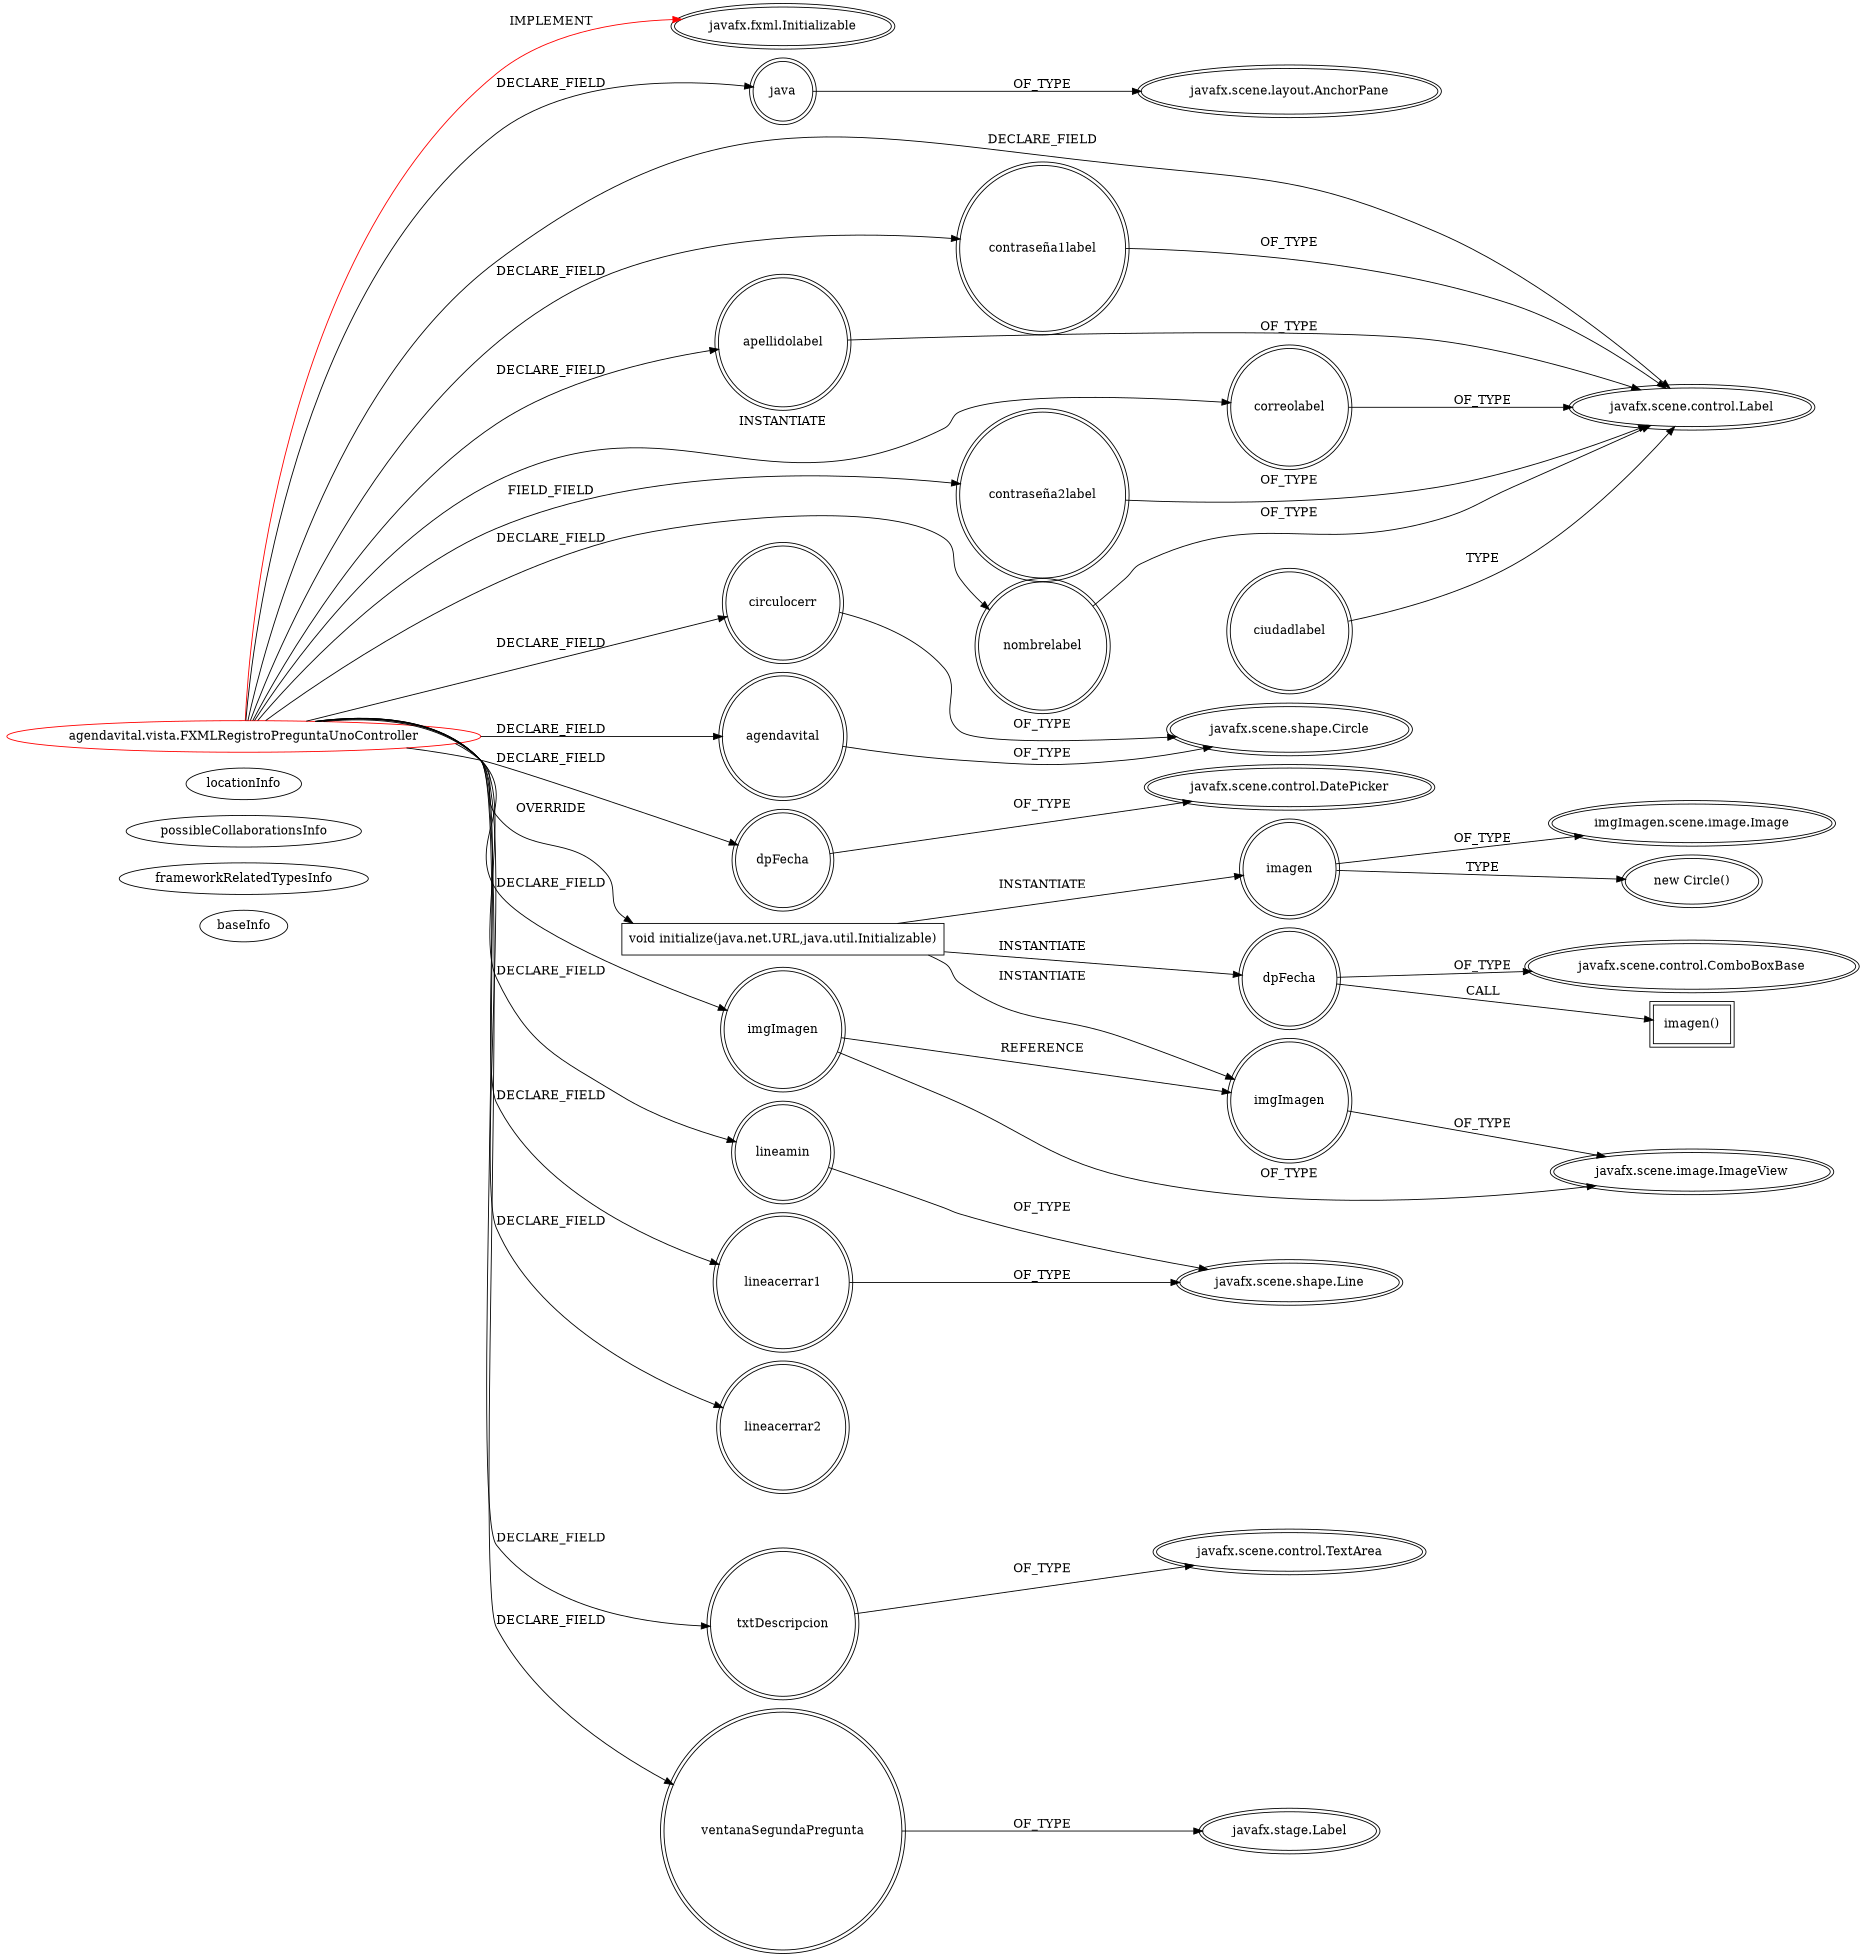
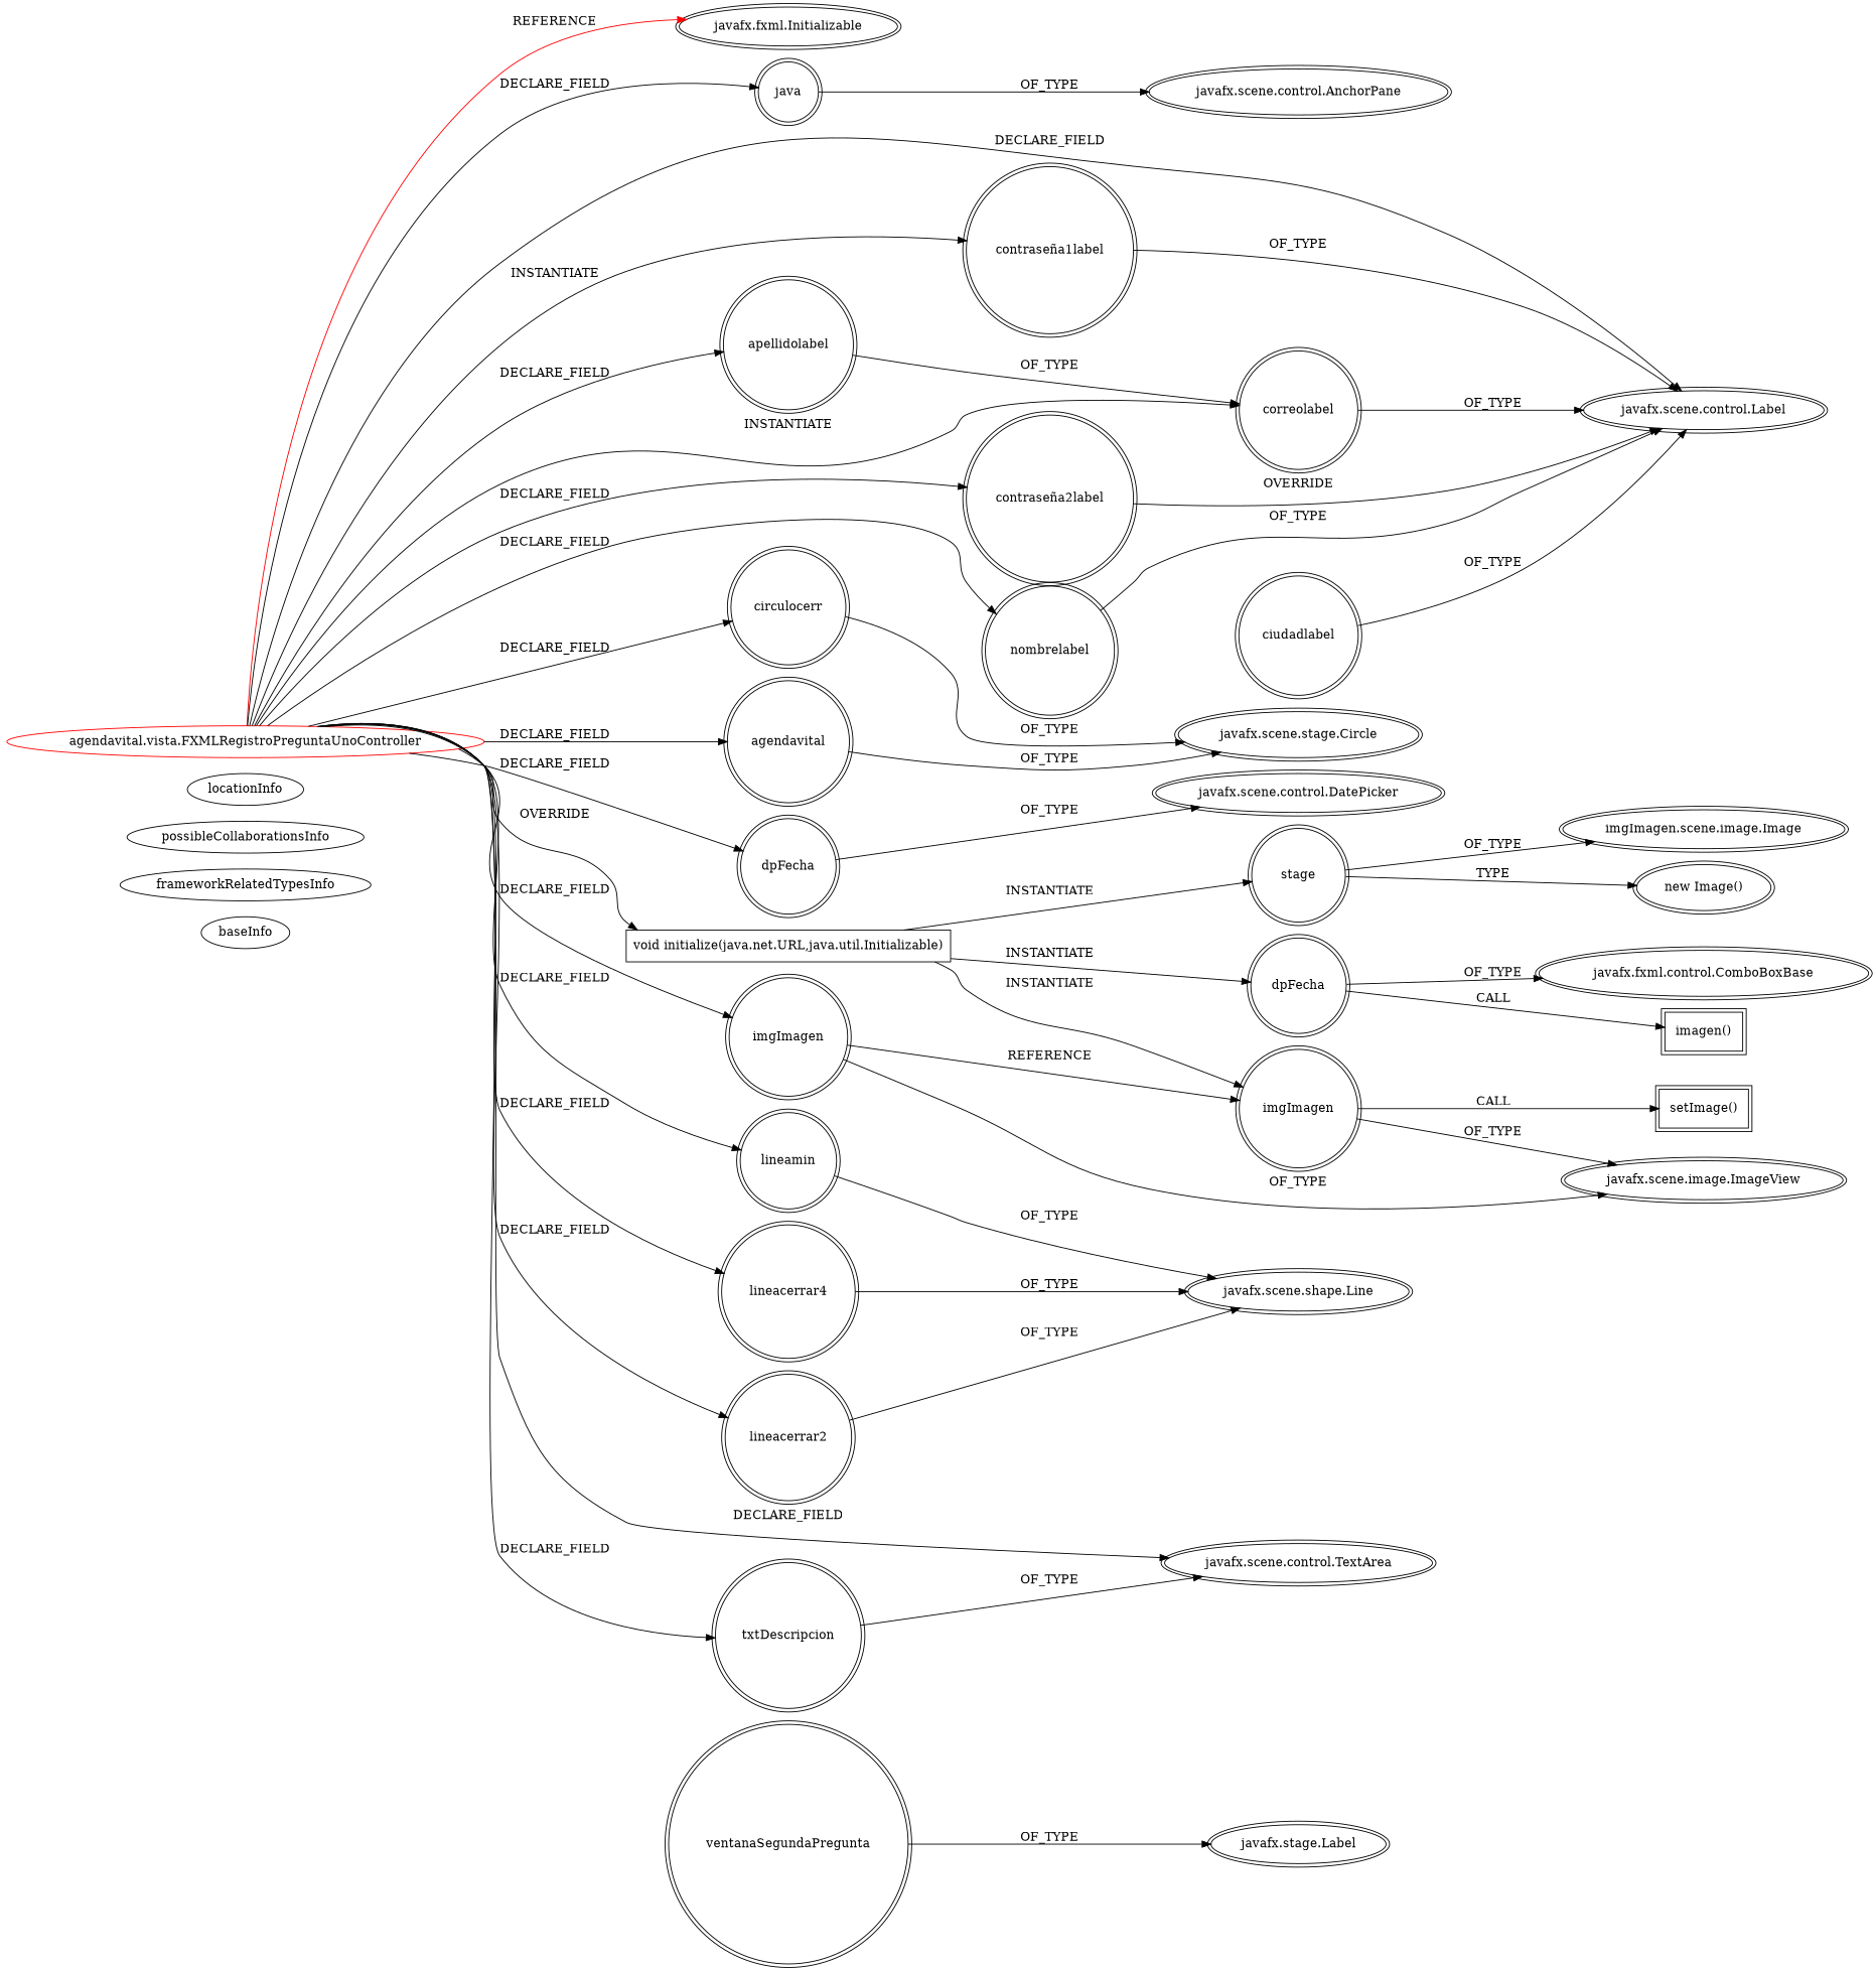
  digraph {
    rankdir=LR
    node [isFrameworkType=true vertexType=FIELD_DECLARATION peripheries=2 shape=circle]
    baseInfo [category=extension_graph graphId=3390 isAnonymous=false possibleRelation=false isFrameworkType="" vertexType="" peripheries="" shape=""]
    frameworkRelatedTypesInfo [0="javafx.fxml.Initializable" isFrameworkType="" vertexType="" peripheries="" shape=""]
    possibleCollaborationsInfo [isFrameworkType="" vertexType="" peripheries="" shape=""]
    locationInfo [contextSignature=FXMLRegistroPreguntaUnoController filePath="/josesoler7-agendavital/agendavital-master/src/agendavital/vista/FXMLRegistroPreguntaUnoController.java" graphId=3390 projectName="josesoler7-agendavital" isFrameworkType="" vertexType="" peripheries="" shape=""]
    n5 [color=red isFrameworkType=false label="agendavital.vista.FXMLRegistroPreguntaUnoController" vertexType=ROOT_CLIENT_CLASS_DECLARATION peripheries="" shape=""]
    n6 [label="javafx.fxml.Initializable" vertexType=FRAMEWORK_INTERFACE_TYPE shape=""]
    n7 [label=java]
    n8 [label=apellidolabel]
    n9 [label=circulocerr]
    n10 [label=agendavital]
    n11 [label="contraseña1label"]
    n12 [label="contraseña2label"]
    n13 [label=correolabel]
    n14 [label=dpFecha]
    n15 [label=imgImagen]
-   n16 [label=lineacerrar1]
+   n16 [label=lineacerrar4]
    n17 [label=lineacerrar2]
    n18 [label=lineamin]
    n19 [label=nombrelabel]
    n20 [label=txtDescripcion]
    n21 [label=ventanaSegundaPregunta]
    n22 [isFrameworkType=false label="void initialize(java.net.URL,java.util.Initializable)" shape=box vertexType=OVERRIDING_METHOD_DECLARATION peripheries=""]
    n23 [label="javafx.scene.control.Label" vertexType=FRAMEWORK_CLASS_TYPE shape=""]
-   n24 [label="javafx.scene.layout.AnchorPane" vertexType=FRAMEWORK_CLASS_TYPE shape=""]
-   n25 [label="javafx.scene.shape.Circle" vertexType=FRAMEWORK_CLASS_TYPE shape=""]
+   n24 [label="javafx.scene.control.AnchorPane" vertexType=FRAMEWORK_CLASS_TYPE shape=""]
+   n25 [label="javafx.scene.stage.Circle" vertexType=FRAMEWORK_CLASS_TYPE shape=""]
    n26 [label=ciudadlabel]
    n27 [label="javafx.scene.control.DatePicker" vertexType=FRAMEWORK_CLASS_TYPE shape=""]
    n28 [label="javafx.scene.image.ImageView" vertexType=FRAMEWORK_CLASS_TYPE shape=""]
    n29 [label=imgImagen vertexType=VARIABLE_EXPRESION]
    n30 [label="javafx.scene.shape.Line" vertexType=FRAMEWORK_CLASS_TYPE shape=""]
    n31 [label="javafx.scene.control.TextArea" vertexType=FRAMEWORK_CLASS_TYPE shape=""]
    n32 [label="javafx.stage.Label" vertexType=FRAMEWORK_CLASS_TYPE shape=""]
    n33 [label=dpFecha vertexType=VARIABLE_EXPRESION]
-   n34 [label=imagen vertexType=VARIABLE_EXPRESION]
-   n36 [label="javafx.scene.control.ComboBoxBase" vertexType=FRAMEWORK_CLASS_TYPE shape=""]
+   n34 [label=stage vertexType=VARIABLE_EXPRESION]
+   n35 [label="setImage()" shape=box vertexType=INSIDE_CALL]
+   n36 [label="javafx.fxml.control.ComboBoxBase" vertexType=FRAMEWORK_CLASS_TYPE shape=""]
    n37 [label="imagen()" shape=box vertexType=INSIDE_CALL]
    n38 [label="imgImagen.scene.image.Image" vertexType=FRAMEWORK_CLASS_TYPE shape=""]
-   n39 [label="new Circle()" vertexType=CONSTRUCTOR_CALL shape=""]
-   n5 -> n6 [color=red label=IMPLEMENT]
+   n39 [label="new Image()" vertexType=CONSTRUCTOR_CALL shape=""]
+   n5 -> n6 [color=red label=REFERENCE]
    n5 -> n7 [label=DECLARE_FIELD]
    n5 -> n8 [label=DECLARE_FIELD]
    n5 -> n9 [label=DECLARE_FIELD]
    n5 -> n10 [label=DECLARE_FIELD]
-   n5 -> n11 [label=DECLARE_FIELD]
-   n5 -> n12 [label=FIELD_FIELD]
+   n5 -> n11 [label=INSTANTIATE]
+   n5 -> n12 [label=DECLARE_FIELD]
    n5 -> n13 [label=INSTANTIATE]
    n5 -> n14 [label=DECLARE_FIELD]
    n5 -> n15 [label=DECLARE_FIELD]
    n5 -> n16 [label=DECLARE_FIELD]
    n5 -> n17 [label=DECLARE_FIELD]
    n5 -> n18 [label=DECLARE_FIELD]
    n5 -> n19 [label=DECLARE_FIELD]
    n5 -> n20 [label=DECLARE_FIELD]
-   n5 -> n21 [label=DECLARE_FIELD]
+   n5 -> n31 [label=DECLARE_FIELD]
    n5 -> n22 [label=OVERRIDE]
    n5 -> n23 [label=DECLARE_FIELD]
    n7 -> n24 [label=OF_TYPE]
-   n8 -> n23 [label=OF_TYPE]
+   n8 -> n13 [label=OF_TYPE]
    n9 -> n25 [label=OF_TYPE]
    n10 -> n25 [label=OF_TYPE]
    n11 -> n23 [label=OF_TYPE]
-   n12 -> n23 [label=OF_TYPE]
+   n12 -> n23 [label=OVERRIDE]
    n13 -> n23 [label=OF_TYPE]
    n14 -> n27 [label=OF_TYPE]
    n15 -> n28 [label=OF_TYPE]
    n15 -> n29 [label=REFERENCE]
    n16 -> n30 [label=OF_TYPE]
+   n17 -> n30 [label=OF_TYPE]
    n18 -> n30 [label=OF_TYPE]
    n19 -> n23 [label=OF_TYPE]
    n20 -> n31 [label=OF_TYPE]
    n21 -> n32 [label=OF_TYPE]
    n22 -> n29 [label=INSTANTIATE]
    n22 -> n33 [label=INSTANTIATE]
    n22 -> n34 [label=INSTANTIATE]
-   n26 -> n23 [label=TYPE]
+   n26 -> n23 [label=OF_TYPE]
    n29 -> n28 [label=OF_TYPE]
+   n29 -> n35 [label=CALL]
    n33 -> n36 [label=OF_TYPE]
    n33 -> n37 [label=CALL]
    n34 -> n38 [label=OF_TYPE]
    n34 -> n39 [label=TYPE]
  }
